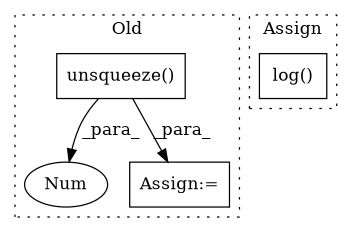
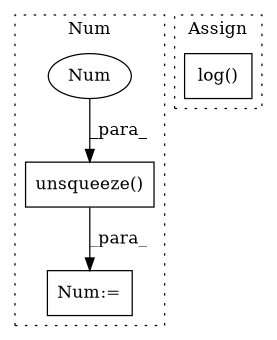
  digraph {
    node [a=75 shape=box]
    n1 [l="15,1" label="unsqueeze()" s="9658,9674"]
    n2 [a=76 l=1 label=Num s=9673 shape=ellipse]
-   n3 [a=68 l=3 label="Assign:=" s=9655]
+   n3 [a=68 l=3 label="Num:=" s=9655]
    n4 [l="9,30" label="log()" s="9927,9961"]
    subgraph cluster_1 {
-     label=Old
+     label=Num
      style=dotted
      n1
      n2
      n3
    }
    subgraph cluster_2 {
      label=Assign
      style=dotted
      n4
    }
    n1 -> n3 [label=_para_]
-   n1 -> n2 [label=_para_]
+   n2 -> n1 [label=_para_]
  }
